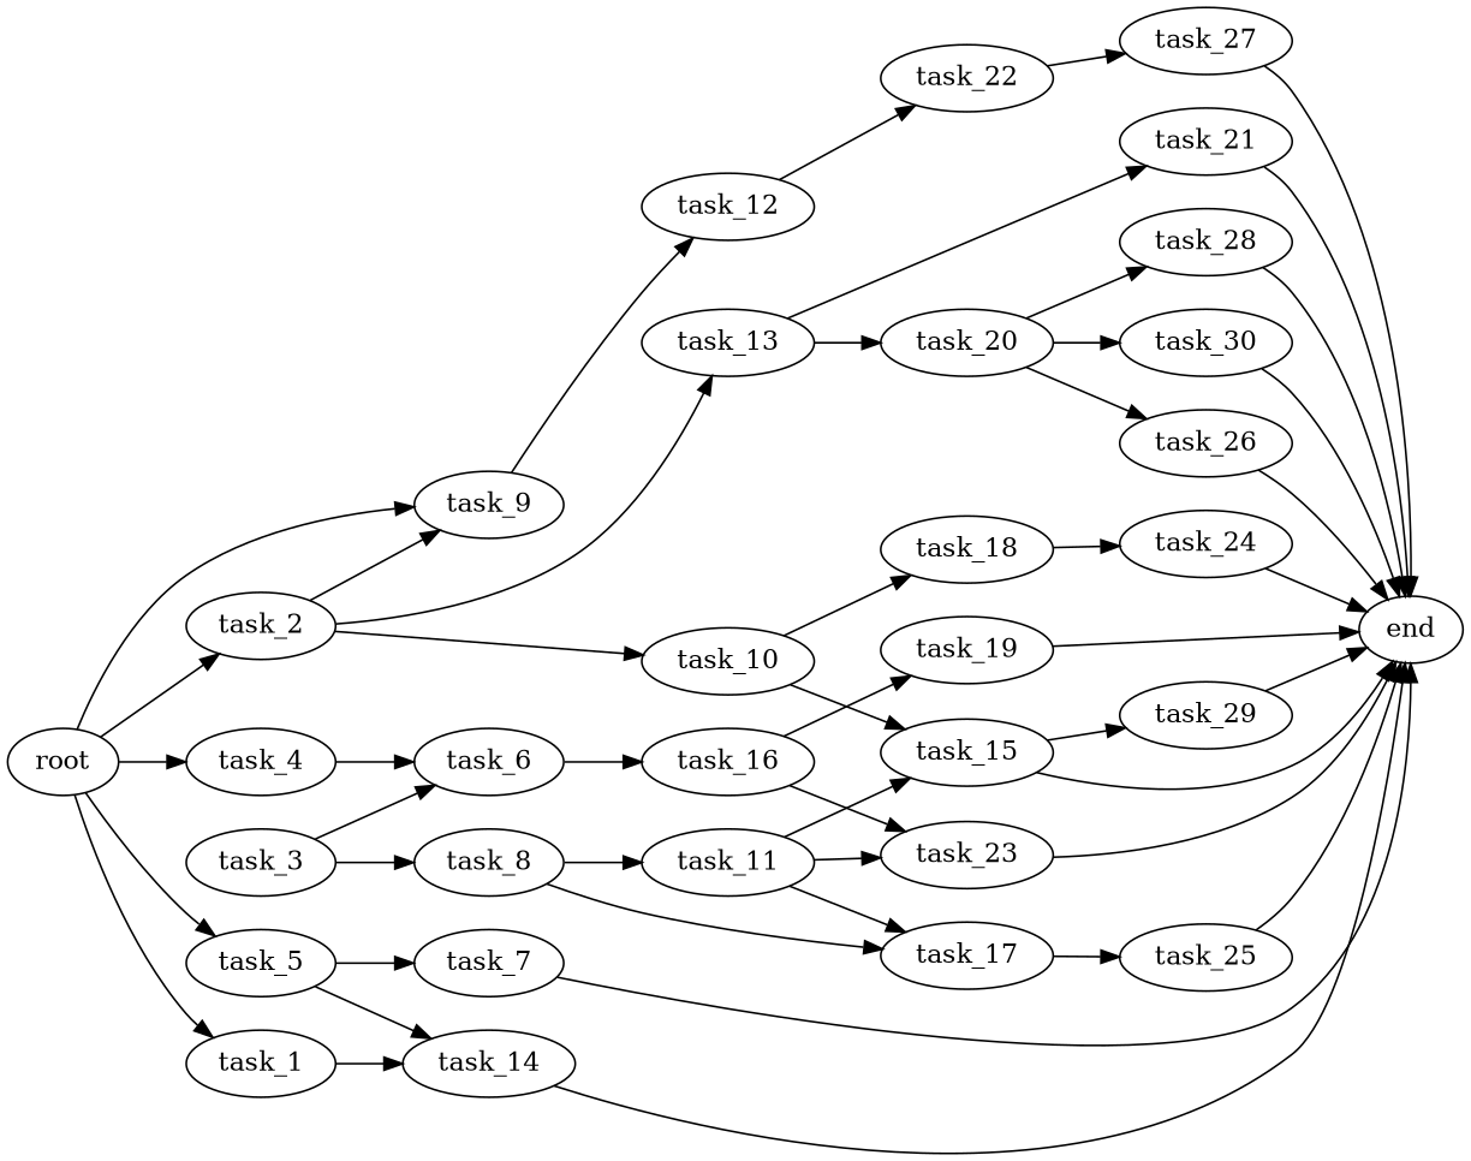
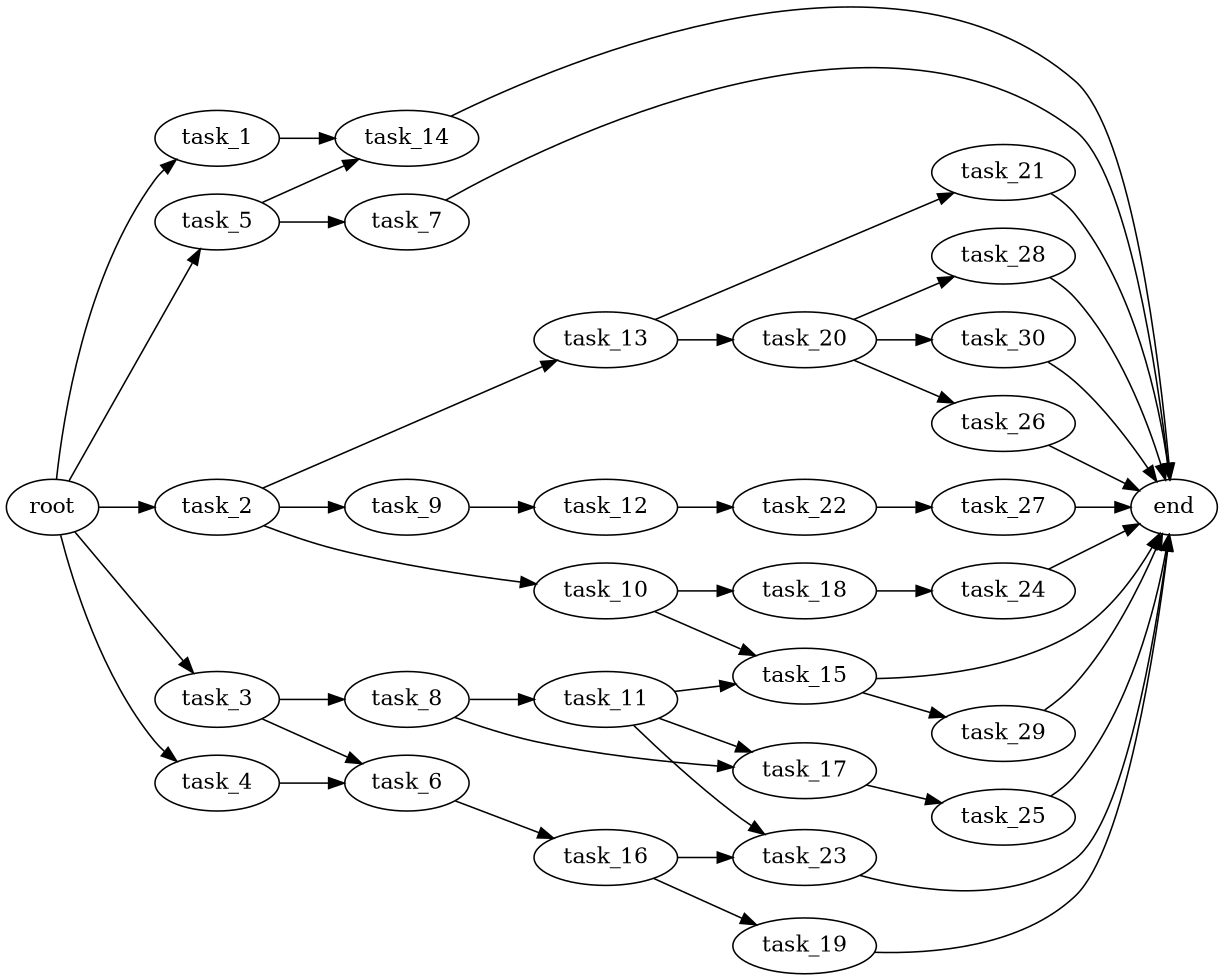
  digraph {
    rankdir=LR
    root
    task_1
    task_2
    task_3
    task_4
    task_5
    task_14
    task_9
    task_10
    task_13
    task_6
    task_8
    task_7
    end
    task_12
    task_15
    task_18
    task_20
    task_21
    task_16
    task_11
    task_17
    task_23
    task_19
    task_25
    task_22
    task_29
    task_24
    task_27
    task_26
    task_28
    task_30
    root -> task_1
    root -> task_2
-   root -> task_9
+   root -> task_3
    root -> task_4
    root -> task_5
    task_1 -> task_14
    task_2 -> task_9
    task_2 -> task_10
    task_2 -> task_13
    task_3 -> task_6
    task_3 -> task_8
    task_4 -> task_6
    task_5 -> task_14
    task_5 -> task_7
    task_14 -> end
    task_9 -> task_12
    task_10 -> task_15
    task_10 -> task_18
    task_13 -> task_20
    task_13 -> task_21
    task_6 -> task_16
    task_8 -> task_11
    task_8 -> task_17
    task_7 -> end
    task_12 -> task_22
    task_15 -> end
    task_15 -> task_29
    task_18 -> task_24
    task_20 -> task_26
    task_20 -> task_28
    task_20 -> task_30
    task_21 -> end
    task_16 -> task_23
    task_16 -> task_19
    task_11 -> task_15
    task_11 -> task_17
    task_11 -> task_23
    task_17 -> task_25
    task_23 -> end
    task_19 -> end
    task_25 -> end
    task_22 -> task_27
    task_29 -> end
    task_24 -> end
    task_27 -> end
    task_26 -> end
    task_28 -> end
    task_30 -> end
  }
